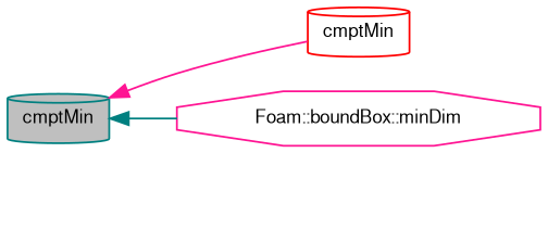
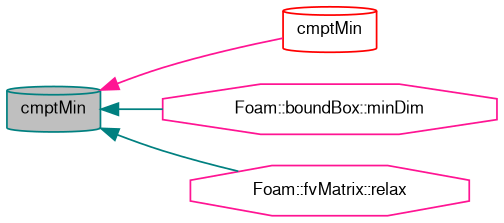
  digraph {
    rankdir=LR
    node [color=deeppink fontname=FreeSans fontsize=10 shape=cylinder]
    edge [color=teal dir=back fontname=FreeSans fontsize=10 labelfontname=FreeSans labelfontsize=10 style=solid]
    n1 [color=teal fillcolor=grey75 fontcolor=black height=0.2 label=cmptMin style=filled width=0.4]
    n2 [color=red height=0.2 label=cmptMin width=0.4]
    n3 [height=0.2 label="Foam::boundBox::minDim" shape=octagon width=0.4]
+   n4 [height=0.2 label="Foam::fvMatrix::relax" shape=octagon width=0.4]
    n1 -> n2 [color=deeppink]
    n1 -> n3
+   n1 -> n4
  }
